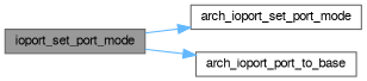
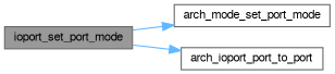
  digraph {
    rankdir=LR
    node [color=grey40 fillcolor=white fontname=FreeSans fontsize=10 shape=box style=filled]
    edge [color=steelblue1 fontname=FreeSans fontsize=10 labelfontname=FreeSans labelfontsize=10 style=solid]
    n1 [color=gray40 fillcolor=grey60 fontcolor=black height=0.2 label=ioport_set_port_mode width=0.4]
-   n2 [height=0.2 label=arch_ioport_set_port_mode width=0.4]
-   n3 [height=0.2 label=arch_ioport_port_to_base width=0.4]
+   n2 [height=0.2 label=arch_mode_set_port_mode width=0.4]
+   n3 [height=0.2 label=arch_ioport_port_to_port width=0.4]
    n1 -> n2
    n1 -> n3
  }
